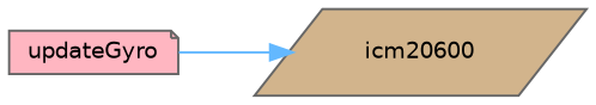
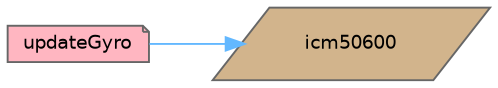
  digraph {
    rankdir=LR
    node [fontname=Helvetica fontsize=10 style=filled]
    n1 [color=gray40 fillcolor=lightpink fontcolor=black height=0.2 label=updateGyro shape=note width=0.4]
-   n2 [color=grey40 fillcolor=tan height=0.2 label=icm20600 shape=parallelogram width=0.4]
+   n2 [color=grey40 fillcolor=tan height=0.2 label=icm50600 shape=parallelogram width=0.4]
    n1 -> n2 [color=steelblue1 fontname=Helvetica fontsize=10 labelfontname=Helvetica labelfontsize=10 style=solid]
  }
